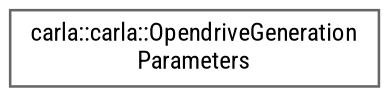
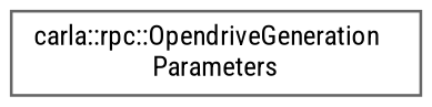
  digraph {
    rankdir=LR
    fontname="Roboto Condensed"
-   n1 [color=grey40 fillcolor=white fontname="Roboto Condensed" fontsize=10 height=0.2 label="carla::carla::OpendriveGeneration\lParameters" shape=box style=filled width=0.4]
+   n1 [color=grey40 fillcolor=white fontname="Roboto Condensed" fontsize=10 height=0.2 label="carla::rpc::OpendriveGeneration\lParameters" shape=box style=filled width=0.4]
  }
